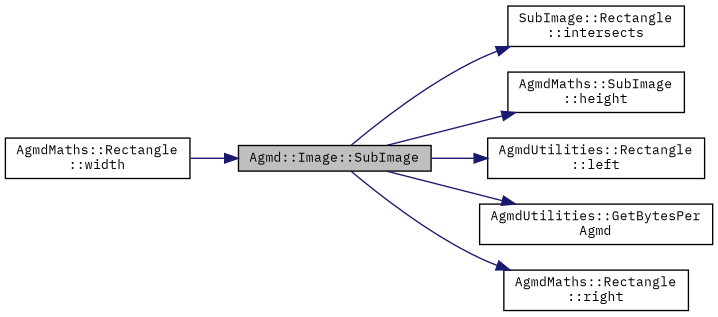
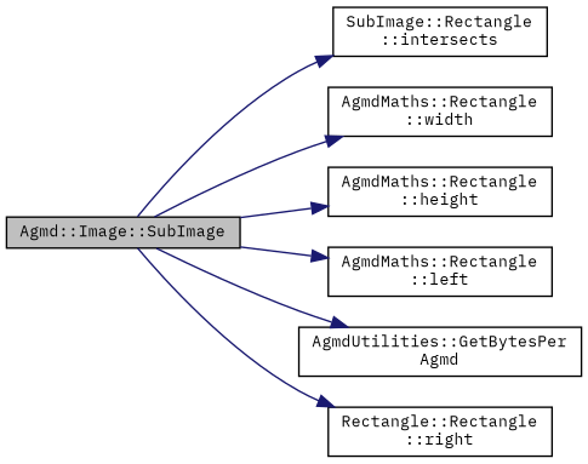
  digraph {
    fontname="IBM Plex Mono"
    rankdir=LR
    node [color=black fillcolor=white fontname="IBM Plex Mono" fontsize=10 shape=record style=filled]
    edge [color=midnightblue fontname="IBM Plex Mono" fontsize=10 labelfontname=Helvetica labelfontsize=10 style=solid]
    n1 [fillcolor=grey75 fontcolor=black height=0.2 label="Agmd::Image::SubImage" width=0.4]
    n2 [height=0.2 label="SubImage::Rectangle\l::intersects" width=0.4]
    n3 [height=0.2 label="AgmdMaths::Rectangle\l::width" width=0.4]
-   n4 [height=0.2 label="AgmdMaths::SubImage\l::height" width=0.4]
-   n5 [height=0.2 label="AgmdUtilities::Rectangle\l::left" width=0.4]
+   n4 [height=0.2 label="AgmdMaths::Rectangle\l::height" width=0.4]
+   n5 [height=0.2 label="AgmdMaths::Rectangle\l::left" width=0.4]
    n6 [height=0.2 label="AgmdUtilities::GetBytesPer\lAgmd" width=0.4]
-   n7 [height=0.2 label="AgmdMaths::Rectangle\l::right" width=0.4]
+   n7 [height=0.2 label="Rectangle::Rectangle\l::right" width=0.4]
    n1 -> n2
-   n3 -> n1
+   n1 -> n3
    n1 -> n4
    n1 -> n5
    n1 -> n6
    n1 -> n7
  }
